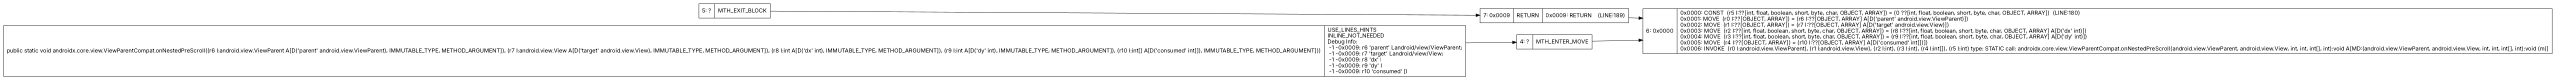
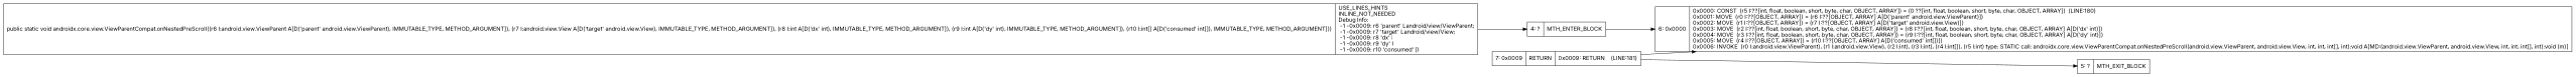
  digraph {
    fontname=Inter
    rankdir=LR
    node [fontname=Inter shape=record]
    edge [fontname=Inter]
-   n1 [label="{4\:\ ?|MTH_ENTER_MOVE\l}"]
+   n1 [label="{4\:\ ?|MTH_ENTER_BLOCK\l}"]
    n2 [label="{6\:\ 0x0000|0x0000: CONST  (r5 I:??[int, float, boolean, short, byte, char, OBJECT, ARRAY]) = (0 ??[int, float, boolean, short, byte, char, OBJECT, ARRAY])  (LINE:180)\l0x0001: MOVE  (r0 I:??[OBJECT, ARRAY]) = (r6 I:??[OBJECT, ARRAY] A[D('parent' android.view.ViewParent)]) \l0x0002: MOVE  (r1 I:??[OBJECT, ARRAY]) = (r7 I:??[OBJECT, ARRAY] A[D('target' android.view.View)]) \l0x0003: MOVE  (r2 I:??[int, float, boolean, short, byte, char, OBJECT, ARRAY]) = (r8 I:??[int, float, boolean, short, byte, char, OBJECT, ARRAY] A[D('dx' int)]) \l0x0004: MOVE  (r3 I:??[int, float, boolean, short, byte, char, OBJECT, ARRAY]) = (r9 I:??[int, float, boolean, short, byte, char, OBJECT, ARRAY] A[D('dy' int)]) \l0x0005: MOVE  (r4 I:??[OBJECT, ARRAY]) = (r10 I:??[OBJECT, ARRAY] A[D('consumed' int[])]) \l0x0006: INVOKE  (r0 I:android.view.ViewParent), (r1 I:android.view.View), (r2 I:int), (r3 I:int), (r4 I:int[]), (r5 I:int) type: STATIC call: androidx.core.view.ViewParentCompat.onNestedPreScroll(android.view.ViewParent, android.view.View, int, int, int[], int):void A[MD:(android.view.ViewParent, android.view.View, int, int, int[], int):void (m)]\l}"]
-   n3 [label="{7\:\ 0x0009|RETURN\l|0x0009: RETURN    (LINE:189)\l}"]
+   n3 [label="{7\:\ 0x0009|RETURN\l|0x0009: RETURN    (LINE:181)\l}"]
    n4 [label="{5\:\ ?|MTH_EXIT_BLOCK\l}"]
    n5 [label="{public static void androidx.core.view.ViewParentCompat.onNestedPreScroll((r6 I:android.view.ViewParent A[D('parent' android.view.ViewParent), IMMUTABLE_TYPE, METHOD_ARGUMENT]), (r7 I:android.view.View A[D('target' android.view.View), IMMUTABLE_TYPE, METHOD_ARGUMENT]), (r8 I:int A[D('dx' int), IMMUTABLE_TYPE, METHOD_ARGUMENT]), (r9 I:int A[D('dy' int), IMMUTABLE_TYPE, METHOD_ARGUMENT]), (r10 I:int[] A[D('consumed' int[]), IMMUTABLE_TYPE, METHOD_ARGUMENT]))  | USE_LINES_HINTS\lINLINE_NOT_NEEDED\lDebug Info:\l  \-1 \-0x0009: r6 'parent' Landroid\/view\/ViewParent;\l  \-1 \-0x0009: r7 'target' Landroid\/view\/View;\l  \-1 \-0x0009: r8 'dx' I\l  \-1 \-0x0009: r9 'dy' I\l  \-1 \-0x0009: r10 'consumed' [I\l}"]
    n1 -> n2
    n3 -> n2
-   n4 -> n3
+   n3 -> n4
    n5 -> n1
  }
